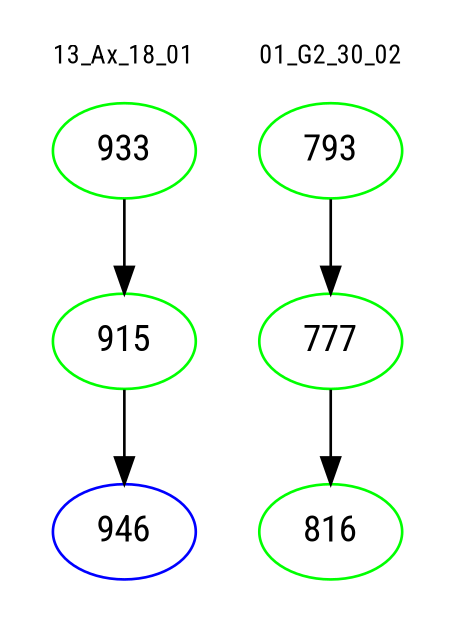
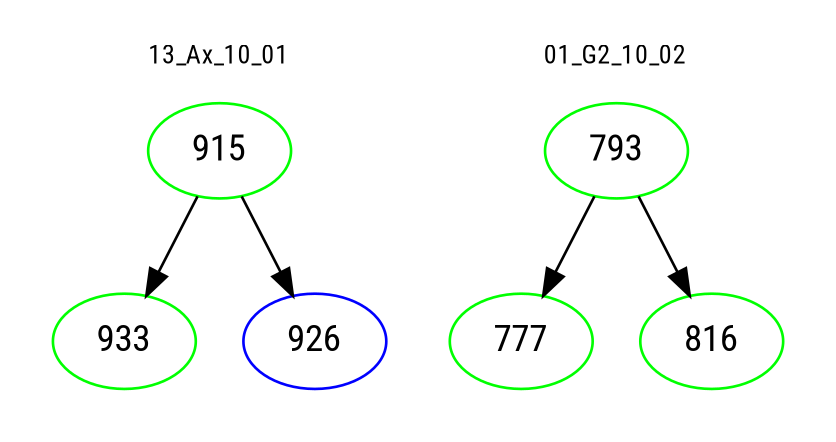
  digraph {
    fontname="Roboto Condensed"
    node [color=green fontname="Roboto Condensed"]
    edge [color=black fontname="Roboto Condensed"]
    n1 [label=933]
    n2 [label=915]
-   n3 [color=blue label=946]
+   n3 [color=blue label=926]
    n4 [label=793]
    n5 [label=777]
    n6 [label=816]
    subgraph cluster_1 {
      color=white
      fontsize=10
-     label="13_Ax_18_01"
+     label="13_Ax_10_01"
      n1
      n2
      n3
    }
    subgraph cluster_2 {
      color=white
      fontsize=10
-     label="01_G2_30_02"
+     label="01_G2_10_02"
      n4
      n5
      n6
    }
-   n1 -> n2
+   n2 -> n1
    n2 -> n3
    n4 -> n5
-   n5 -> n6
+   n4 -> n6
  }
